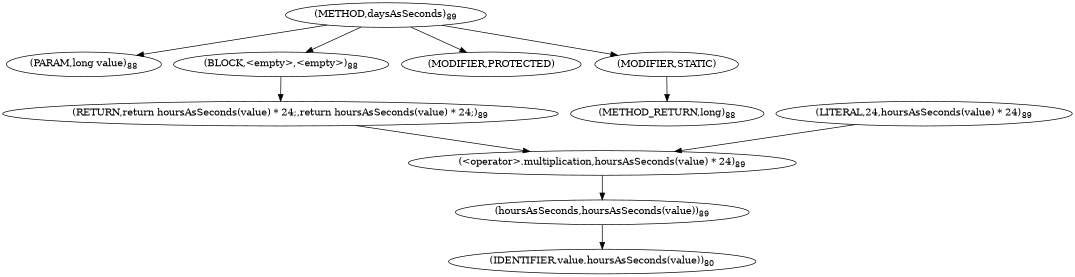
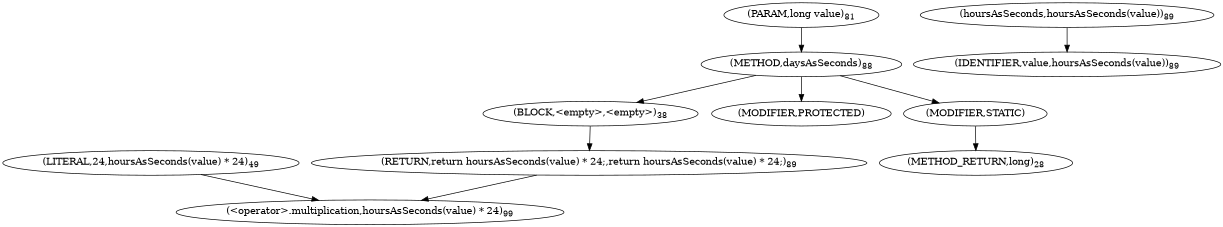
  digraph {
-   n1 [label=<(METHOD,daysAsSeconds)<SUB>89</SUB>>]
-   n2 [label=<(PARAM,long value)<SUB>88</SUB>>]
-   n3 [label=<(BLOCK,&lt;empty&gt;,&lt;empty&gt;)<SUB>88</SUB>>]
+   n1 [label=<(METHOD,daysAsSeconds)<SUB>88</SUB>>]
+   n2 [label=<(PARAM,long value)<SUB>81</SUB>>]
+   n3 [label=<(BLOCK,&lt;empty&gt;,&lt;empty&gt;)<SUB>38</SUB>>]
    n4 [label=<(MODIFIER,PROTECTED)>]
    n5 [label=<(MODIFIER,STATIC)>]
    n6 [label=<(RETURN,return hoursAsSeconds(value) * 24;,return hoursAsSeconds(value) * 24;)<SUB>89</SUB>>]
-   n7 [label=<(METHOD_RETURN,long)<SUB>88</SUB>>]
-   n8 [label=<(&lt;operator&gt;.multiplication,hoursAsSeconds(value) * 24)<SUB>89</SUB>>]
+   n7 [label=<(METHOD_RETURN,long)<SUB>28</SUB>>]
+   n8 [label=<(&lt;operator&gt;.multiplication,hoursAsSeconds(value) * 24)<SUB>99</SUB>>]
    n9 [label=<(hoursAsSeconds,hoursAsSeconds(value))<SUB>89</SUB>>]
-   n10 [label=<(IDENTIFIER,value,hoursAsSeconds(value))<SUB>80</SUB>>]
-   n11 [label=<(LITERAL,24,hoursAsSeconds(value) * 24)<SUB>89</SUB>>]
-   n1 -> n2
+   n10 [label=<(IDENTIFIER,value,hoursAsSeconds(value))<SUB>89</SUB>>]
+   n11 [label=<(LITERAL,24,hoursAsSeconds(value) * 24)<SUB>49</SUB>>]
+   n2 -> n1
    n1 -> n3
    n1 -> n4
    n1 -> n5
    n3 -> n6
    n5 -> n7
    n6 -> n8
-   n8 -> n9
    n9 -> n10
    n11 -> n8
  }
